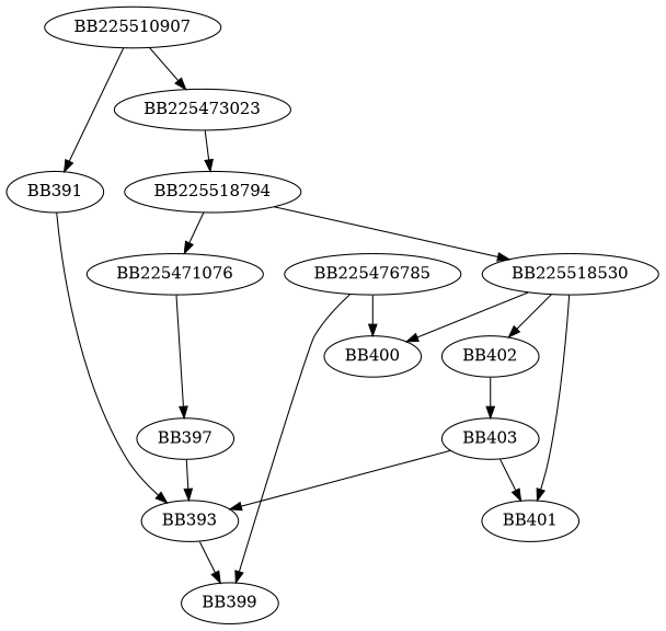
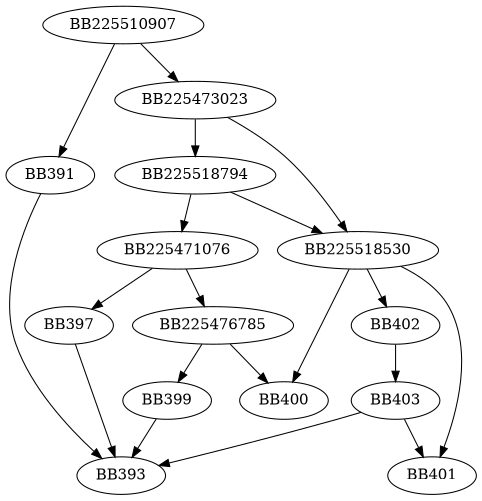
  digraph {
    BB225510907
    BB391
    BB225473023
    BB393
    BB225518794
    BB225518530
    BB225471076
    BB401
    BB402
    BB400
    BB397
    BB225476785
    BB403
    BB399
    BB225510907 -> BB391
    BB225510907 -> BB225473023
    BB391 -> BB393
    BB225473023 -> BB225518794
+   BB225473023 -> BB225518530
    BB225518794 -> BB225518530
    BB225518794 -> BB225471076
    BB225518530 -> BB401
    BB225518530 -> BB402
    BB225518530 -> BB400
    BB225471076 -> BB397
+   BB225471076 -> BB225476785
    BB402 -> BB403
    BB397 -> BB393
    BB225476785 -> BB400
    BB225476785 -> BB399
    BB403 -> BB393
    BB403 -> BB401
-   BB393 -> BB399
+   BB399 -> BB393
  }
